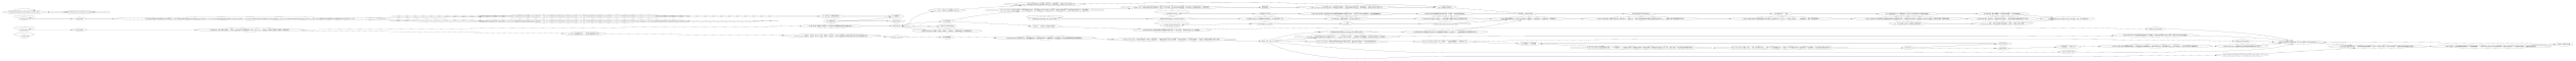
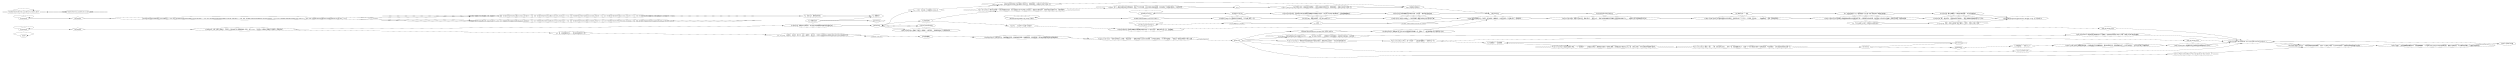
  digraph {
    fontname=Nunito
    rankdir=LR
    node [fontname=Nunito]
    edge [fontname=Nunito]
    n1 [label=START]
-   n2 [label="草图和图式"]
+   n2 [label=input]
    n3 [label="Project Dread Board: 你的手电筒扫过一面破旧的绿色黑板，上面到处都是潦草的字画、草图和图式，就像古老的洞穴壁画一样。"]
    n4 [label="Logic: 看来他们没能成功。"]
    n5 [label="Pain Threshold: 好多疼痛。后背疼，脖子疼，头疼，腕管疼，胸口疼……没有什么健身房的会员资格能以这种方式补偿锻炼的不足。"]
    n6 [label="!(Variable[\"tc.wirral\"])" shape=diamond]
    n7 [label="You: 查看图画。"]
    n8 [label="Kim Kitsuragi: “看看这些细节。费了这么大的心力……”"]
    n9 [label="Inland Empire: 这是什么生物？一个备受折磨又极度兴奋的心灵幻想中的产物？"]
    n10 [label="Drama: 您应该选择其中一个精灵，作为您的*人物角色*。从此不再是一个普通人类——而是精灵……"]
    n11 [label="Empathy: 每个人都在深渊的边缘不断地摇晃。那是*产品*的深渊。这些方块看起来很规整，但是在那之下却隐藏着混乱、忧虑和痛苦……"]
    n12 [label="Encyclopedia: 你看见原始的石油钻塔矗立在冰川上——那是*北方矮人*的杰作——白雪覆盖下的圆顶帐篷，还有像巨大猛犸象一样的驮兽……"]
    n13 [label="Project Dread Board: 有些笔迹已经随着岁月一起褪色，但你依然可以辨认出各个片段：黑板上钉满了相片和图纸。"]
    n14 [label="Jump to: [Project Dread Board: \"Your eyes glide over four sections...\"]"]
    n15 [label="You: 查看注释。"]
    n16 [label="Project Dread Board: 整片海洋的每一个海岸都被冻结成冰。相片里是建立在干枯河床上的定居点，被遗弃在暴风雨中。黑暗中满是动物的尸体，残躯和骸骨。"]
    n17 [label="Empathy: ……又是为了什么呢？全都没了。"]
    n18 [label="You: “嗯。这很有教育意义——我们还是别管精灵了吧。”"]
    n19 [label="You: 继续阅读——发生什么了？"]
    n20 [label="Project Dread Board: 随着时间的流逝，方块里的数字变得越来越少。最后的那些天里，整块黑板变成了一片空旷的雪原……这片区域只留下失败和后悔。"]
    n21 [label="Project Dread Board: 你的眼睛掠过这面壮观绿色黑板的四个区块……"]
    n22 [label="Kim Kitsuragi: 警督忍不住评论到：“画这些小精灵怪物实在是花掉太多时间了……”"]
    n23 [label="Untitled hub"]
    n24 [label="Jump to: [Untitled hub]"]
    n25 [label="Project Dread Board: 黑板左下角有一张纸条，上面写着：“详情请查阅生产计划纤维内存。”"]
    n26 [label="You: （小声）“其中有一个是精灵至上主义者。”"]
    n27 [label="You: 退后几步，看看别的东西。"]
    n28 [label="You: 查看相片。"]
    n29 [label="SetVariableValue(\"kimswitch.fortress_accident\", true) --[[ Variable[ ]]"]
    n30 [label="You: “这些生物*是*什么？是谁画的？它们是*真实*存在的吗？我有好多问题……”"]
    n31 [label="Kim Kitsuragi: “看起来像是一个项目的*概念图*。不过并不是真的。”"]
    n32 [label="Jump to: [Project Dread Board: \"Your eyes glide over four sections...\"]"]
    n33 [label="Perception (Sight): 全文是：“宇宙热寂理论是新的黑暗。”还有一个注释上写着：“自从30年代以来，这是角色扮演系统最大的进步。”"]
    n34 [label="Shivers: 屋外，一阵冷风将建筑拥在怀中。雪花随风飘舞。一个老妇人经过当地人口中的诅咒商业区。她努力控制自己，不去看书店的窗户。这样是*不明智*的。"]
    n35 [label="You: 查看计划表。"]
    n36 [label="!(IsKimHere())" shape=diamond]
    n37 [label="MAIN HUB"]
    n38 [label="Jump to: [MAIN HUB]"]
    n39 [label="!(Variable[\"doomed.fortress_accident_kim_switch_done\"])" shape=diamond]
    n40 [label="Project Dread Board: *透明精灵*的器官在皮肤下面闪闪烁烁，甚至还有以太精灵——来自浩瀚的恒星空间。"]
    n41 [label="Conceptualization: 如果他们花了那么大功夫想把精灵弄的酷一点，想象一下：他们能把矮人和人类变成什么样？"]
    n42 [label="Project Dread Board: 不过，有一个精灵——比其他的都要高——好像不太一样。"]
    n43 [label="You: [离开。]"]
    n44 [label="!(Variable[\"doomed.game_buy_wirral_codex\"])" shape=diamond]
    n45 [label="!(IsKimHere())" shape=diamond]
    n46 [label="CheckEquipped(\"flashlight\")"]
    n47 [label="CheckEquipped(\"flashlight\")" shape=diamond]
    n48 [label="!(CheckEquipped(\"flashlight\"))" shape=diamond]
    n49 [label="You: 我不在乎——退后。"]
    n50 [label="Electrochemistry: 尽管又黑又冷，这幅景象还是有一种独到的舒适感。就像是蛋酒，或者是吗啡！我们的世界更需要这样短暂的喘息。"]
    n51 [label="Project Dread Board: 一张钉住的明信片上写着：“热寂设想——威勒尔挣脱了太阳引力的束缚，向宇宙流浪而去，为了争夺地热能，一场孤注一掷的战争席卷了整个世界。”"]
    n52 [label="Project Dread Board: 这些长着尖耳朵的柔软生物像是不同种类的*精灵*。你认出了秋日的*蜡烛精灵*，正在施展蜡烛魔法……"]
    n53 [label="Kim Kitsuragi: 警督看着虚无严寒的冰原，总结道：“看来他们没能成功。”"]
    n54 [label="Conceptualization: 这看起来像是传统威勒尔背景中的一个*巨大进步*，要更加*先进*一些。遥遥领先。"]
    n55 [label="Jump to: [MAIN HUB]"]
    n56 [label="Variable[\"doomed.game_buy_wirral_codex\"]"]
    n57 [label="Variable[\"doomed.game_buy_wirral_codex\"]" shape=diamond]
    n58 [label="Perception (Sight): 这个看起来有点像校历。只不过更*残忍*一些。"]
    n59 [label="Project Dread Board: 这是50年的月历。诸如“迭代”，“每日小会”，“指标”之类的神秘词汇跨越在马克笔画出的格子上——这是有关生产和金钱的宏伟计划。"]
    n60 [label="Variable[\"doomed.fortress_accident_kim_switch_done\"]"]
    n61 [label="Variable[\"doomed.fortress_accident_kim_switch_done\"]" shape=diamond]
    n62 [label="Jump to: [MAIN HUB]"]
    n63 [label="You: 检查精灵——这很重要。"]
    n64 [label="Project Dread Board: 这是瓦拉哈米希拉，一个*高阶精灵*——它的脸是白色的，像碎裂的大理石一样疤痕累累。这明显就是个精灵至上主义者。注释上写着：“所有非精灵种族都将被净化。”"]
    n65 [label="Project Dread Board: 幽灵、矮人、人类，甚至还有无头人……所有一切。统统都被净化了。想象一个*只有*精灵的世界！绿色的精灵，可怕的精灵……还有高阶精灵在统治着一切。"]
    n66 [label="Project Dread Board: 这面老旧的绿色黑板上到处都是潦草的字画、草图和图式，就像古老的洞穴壁画一样。"]
    n67 [label="Kim Kitsuragi: “嗯……政治评论。那家伙的胡子也很长……”警督 朝着精灵满脸的胡子点了点头。"]
    n68 [label="Project Dread Board: 你只能依稀辨认出部分笔迹，但还是认出了三个口号：“打进来，调出去！”，“自由威勒尔”，还有“宇宙热寂理论……”"]
    n69 [label="Project Dread Board: 这张相片拼贴画描绘的是永恒长夜包裹下那一片贫瘠而冰冷的风景。你看见永久冻土和冰川地貌，还有压在积雪下呻吟的枯树。"]
    n70 [label="IsKimHere()"]
    n71 [label="IsKimHere()" shape=diamond]
    n72 [label="Variable[\"doomed.moodboard_read_slogans\"] == true  and  Variable[\"doomed.moodboard_read_calendar\"] == true  and  Variable[\"doomed.moodboard_viewed_drawings\"] == true  and  Variable[\"doomed.moodboard_viewed_photos\"] == true  and  Variable[\"doomed.fireplace_have_read_it\"] == true  and  Variable[\"doomed.doomed_radiocomputer_turned_on\"] == true"]
    n73 [label="Variable[\"doomed.moodboard_read_slogans\"] == true  and  Variable[\"doomed.moodboard_read_calendar\"] == true  and  Variable[\"doomed.moodboard_viewed_drawings\"] == true  and  Variable[\"doomed.moodboard_viewed_photos\"] == true  and  Variable[\"doomed.fireplace_have_read_it\"] == true  and  Variable[\"doomed.doomed_radiocomputer_turned_on\"] == true" shape=diamond]
    n74 [label="!(Variable[\"doomed.moodboard_read_slogans\"] == true  and  Variable[\"doomed.moodboard_read_calendar\"] == true  and  Variable[\"doomed.moodboard_viewed_drawings\"] == true  and  Variable[\"doomed.moodboard_viewed_photos\"] == true  and  Variable[\"doomed.fireplace_have_read_it\"] == true  and  Variable[\"doomed.doomed_radiocomputer_turned_on\"] == true)" shape=diamond]
    n75 [label="Variable[\"tc.wirral\"]"]
    n76 [label="Variable[\"tc.wirral\"]" shape=diamond]
    n77 [label="Encyclopedia: ‘小会’代表‘小型会议’。它属于一个更大的工作管理框架的一部分，名为R.U.N.。几年前41分局尝试实施过一段时间，但是失败了。"]
    n78 [label="Jump to: [MAIN HUB]"]
    n79 [label="IsKimHere()"]
    n80 [label="IsKimHere()" shape=diamond]
    n81 [label="You: “为什么会有人在这个上面花这么多时间呢？”"]
    n82 [label="Kim Kitsuragi: “我想，有些人真的很*喜欢*建造一个世界。尽管这只是个游戏。”"]
    n83 [label="IsKimHere()"]
    n84 [label="IsKimHere()" shape=diamond]
    n85 [label="!(IsKimHere())" shape=diamond]
    n1 -> n1
    n2 -> n3
    n3 -> n4
    n4 -> n45
    n5 -> n6
    n6 -> n7
    n7 -> n50
    n8 -> n9
    n9 -> n10
    n10 -> n59
    n11 -> n2
    n12 -> n13
    n13 -> n14
    n14 -> n33
    n15 -> n16
    n15 -> n17
    n16 -> n11
    n17 -> n54
    n18 -> n5
    n19 -> n20
    n20 -> n21
    n21 -> n14
    n22 -> n23
    n23 -> n15
    n23 -> n24
    n23 -> n25
    n23 -> n26
    n24 -> n23
    n26 -> n66
    n27 -> n28
    n30 -> n31
    n31 -> n29
    n32 -> n33
    n33 -> n34
    n34 -> n78
    n35 -> n28
    n35 -> n36
    n37 -> n12
    n37 -> n32
    n37 -> n38
    n37 -> n39
    n37 -> n40
    n38 -> n14
    n39 -> n41
    n40 -> n42
    n41 -> n10
    n42 -> n62
    n42 -> n63
    n43 -> n44
    n44 -> n10
    n45 -> n48
    n46 -> n46
    n46 -> n47
    n47 -> n43
    n48 -> n49
    n49 -> n30
    n50 -> n51
    n51 -> n37
    n52 -> n53
    n53 -> n45
    n54 -> n55
    n55 -> n14
    n56 -> n56
    n56 -> n57
    n57 -> n58
    n58 -> n8
    n59 -> n68
    n60 -> n60
    n60 -> n61
    n62 -> n14
    n63 -> n64
    n64 -> n65
    n65 -> n83
    n66 -> n4
    n67 -> n29
    n68 -> n69
    n69 -> n67
    n70 -> n70
    n70 -> n71
    n71 -> n72
    n72 -> n73
    n72 -> n74
    n73 -> n27
    n75 -> n75
    n75 -> n76
    n76 -> n52
    n77 -> n18
    n77 -> n22
    n78 -> n14
    n79 -> n79
    n79 -> n80
    n80 -> n77
    n81 -> n82
    n82 -> n29
    n83 -> n84
    n83 -> n85
    n84 -> n19
    n85 -> n63
  }
